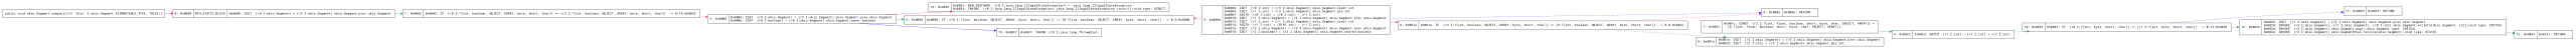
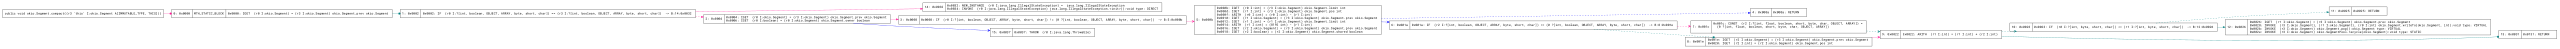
  digraph {
    fontname="Roboto Mono"
    rankdir=LR
    node [fontname="Roboto Mono" shape=record]
    edge [arrowhead=vee color=teal fontname="Roboto Mono"]
    n1 [label="{0\:\ 0x0000|MTH_STATIC_BLOCK\l|0x0000: IGET  (r0 I:okio.Segment) = (r3 I:okio.Segment) okio.Segment.prev okio.Segment \l}"]
    n2 [label="{1\:\ 0x0002|0x0002: IF  (r0 I:?[int, boolean, OBJECT, ARRAY, byte, short, char]) == (r3 I:?[int, boolean, OBJECT, ARRAY, byte, short, char])  \-\> B:14:0x0032 \l}"]
    n3 [label="{2\:\ 0x0004|0x0004: IGET  (r0 I:okio.Segment) = (r3 I:okio.Segment) okio.Segment.prev okio.Segment \l0x0006: IGET  (r0 I:boolean) = (r0 I:okio.Segment) okio.Segment.owner boolean \l}"]
    n4 [label="{14\:\ 0x0032|0x0032: NEW_INSTANCE  (r0 I:java.lang.IllegalStateException) =  java.lang.IllegalStateException \l0x0034: INVOKE  (r0 I:java.lang.IllegalStateException) java.lang.IllegalStateException.\<init\>():void type: DIRECT \l}"]
    n5 [label="{3\:\ 0x0008|0x0008: IF  (r0 I:?[int, boolean, OBJECT, ARRAY, byte, short, char]) != (0 ?[int, boolean, OBJECT, ARRAY, byte, short, char])  \-\> B:5:0x000b \l}"]
    n6 [label="{15\:\ 0x0037|0x0037: THROW  (r0 I:java.lang.Throwable) \l}"]
    n7 [label="{5\:\ 0x000b|0x000b: IGET  (r0 I:int) = (r3 I:okio.Segment) okio.Segment.limit int \l0x000d: IGET  (r1 I:int) = (r3 I:okio.Segment) okio.Segment.pos int \l0x000f: ARITH  (r0 I:int) = (r0 I:int) \- (r1 I:int) \l0x0010: IGET  (r1 I:okio.Segment) = (r3 I:okio.Segment) okio.Segment.prev okio.Segment \l0x0012: IGET  (r1 I:int) = (r1 I:okio.Segment) okio.Segment.limit int \l0x0014: ARITH  (r1 I:int) = (8192 int) \- (r1 I:int) \l0x0016: IGET  (r2 I:okio.Segment) = (r3 I:okio.Segment) okio.Segment.prev okio.Segment \l0x0018: IGET  (r2 I:boolean) = (r2 I:okio.Segment) okio.Segment.shared boolean \l}"]
    n8 [label="{4\:\ 0x000a|0x000a: RETURN   \l}"]
    n9 [label="{6\:\ 0x001a|0x001a: IF  (r2 I:?[int, boolean, OBJECT, ARRAY, byte, short, char]) == (0 ?[int, boolean, OBJECT, ARRAY, byte, short, char])  \-\> B:8:0x001e \l}"]
    n10 [label="{7\:\ 0x001c|0x001c: CONST  (r2 I:?[int, float, boolean, short, byte, char, OBJECT, ARRAY]) = \l  (0 ?[int, float, boolean, short, byte, char, OBJECT, ARRAY])\l \l}"]
    n11 [label="{8\:\ 0x001e|0x001e: IGET  (r2 I:okio.Segment) = (r3 I:okio.Segment) okio.Segment.prev okio.Segment \l0x0020: IGET  (r2 I:int) = (r2 I:okio.Segment) okio.Segment.pos int \l}"]
    n12 [label="{9\:\ 0x0022|0x0022: ARITH  (r1 I:int) = (r1 I:int) + (r2 I:int) \l}"]
    n13 [label="{10\:\ 0x0023|0x0023: IF  (r0 I:?[int, byte, short, char]) \<= (r1 I:?[int, byte, short, char])  \-\> B:12:0x0026 \l}"]
    n14 [label="{11\:\ 0x0025|0x0025: RETURN   \l}"]
    n15 [label="{12\:\ 0x0026|0x0026: IGET  (r1 I:okio.Segment) = (r3 I:okio.Segment) okio.Segment.prev okio.Segment \l0x0028: INVOKE  (r3 I:okio.Segment), (r1 I:okio.Segment), (r0 I:int) okio.Segment.writeTo(okio.Segment, int):void type: VIRTUAL \l0x002b: INVOKE  (r3 I:okio.Segment) okio.Segment.pop():okio.Segment type: VIRTUAL \l0x002e: INVOKE  (r3 I:okio.Segment) okio.SegmentPool.recycle(okio.Segment):void type: STATIC \l}"]
    n16 [label="{13\:\ 0x0031|0x0131: RETURN   \l}"]
    n17 [label="{public void okio.Segment.compact((r3 'this' I:okio.Segment A[IMMUTABLE_TYPE, THIS])) }"]
-   n1 -> n2
+   n1 -> n2 [arrowhead=dot]
    n2 -> n3 [arrowhead=normal color=deeppink style=dashed]
-   n3 -> n4 [arrowhead=normal color=deeppink]
-   n3 -> n5 [arrowhead=normal]
+   n2 -> n4 [arrowhead=normal color=deeppink]
+   n3 -> n5 [arrowhead=normal color=deeppink]
    n3 -> n6 [color=blue]
-   n7 -> n5 [color=deeppink]
+   n5 -> n7 [color=deeppink]
    n7 -> n8 [arrowhead=normal color=blue style=dashed]
-   n7 -> n9 [color=deeppink]
-   n9 -> n8 [color=deeppink style=dashed]
+   n7 -> n9 [color=blue]
+   n9 -> n10 [color=deeppink style=dashed]
    n9 -> n11 [arrowhead=dot style=dashed]
-   n10 -> n12
+   n10 -> n12 [style=dashed]
+   n11 -> n12 [color=deeppink]
    n12 -> n13 [style=dashed]
-   n13 -> n14 [arrowhead=normal color=blue style=dashed]
+   n13 -> n14 [arrowhead=normal style=dashed]
    n13 -> n15 [arrowhead=normal]
-   n15 -> n16 [arrowhead=dot]
+   n12 -> n16 [arrowhead=dot]
    n17 -> n1 [arrowhead=dot color=deeppink]
  }
